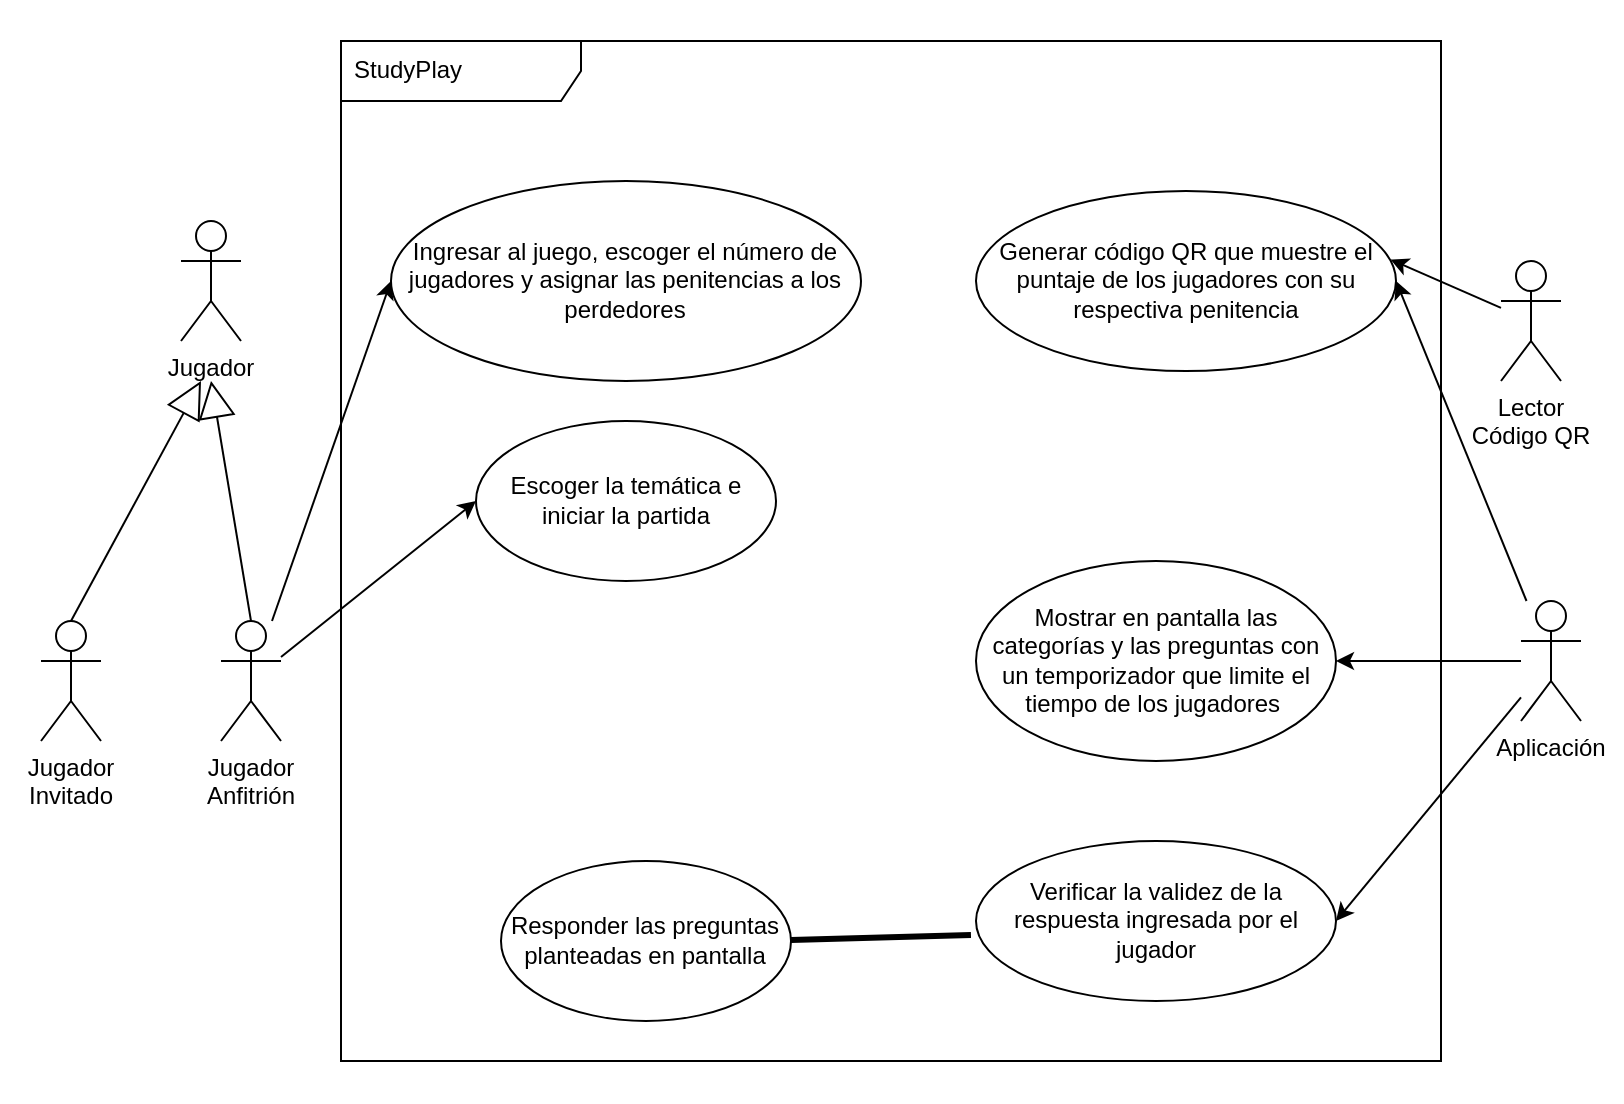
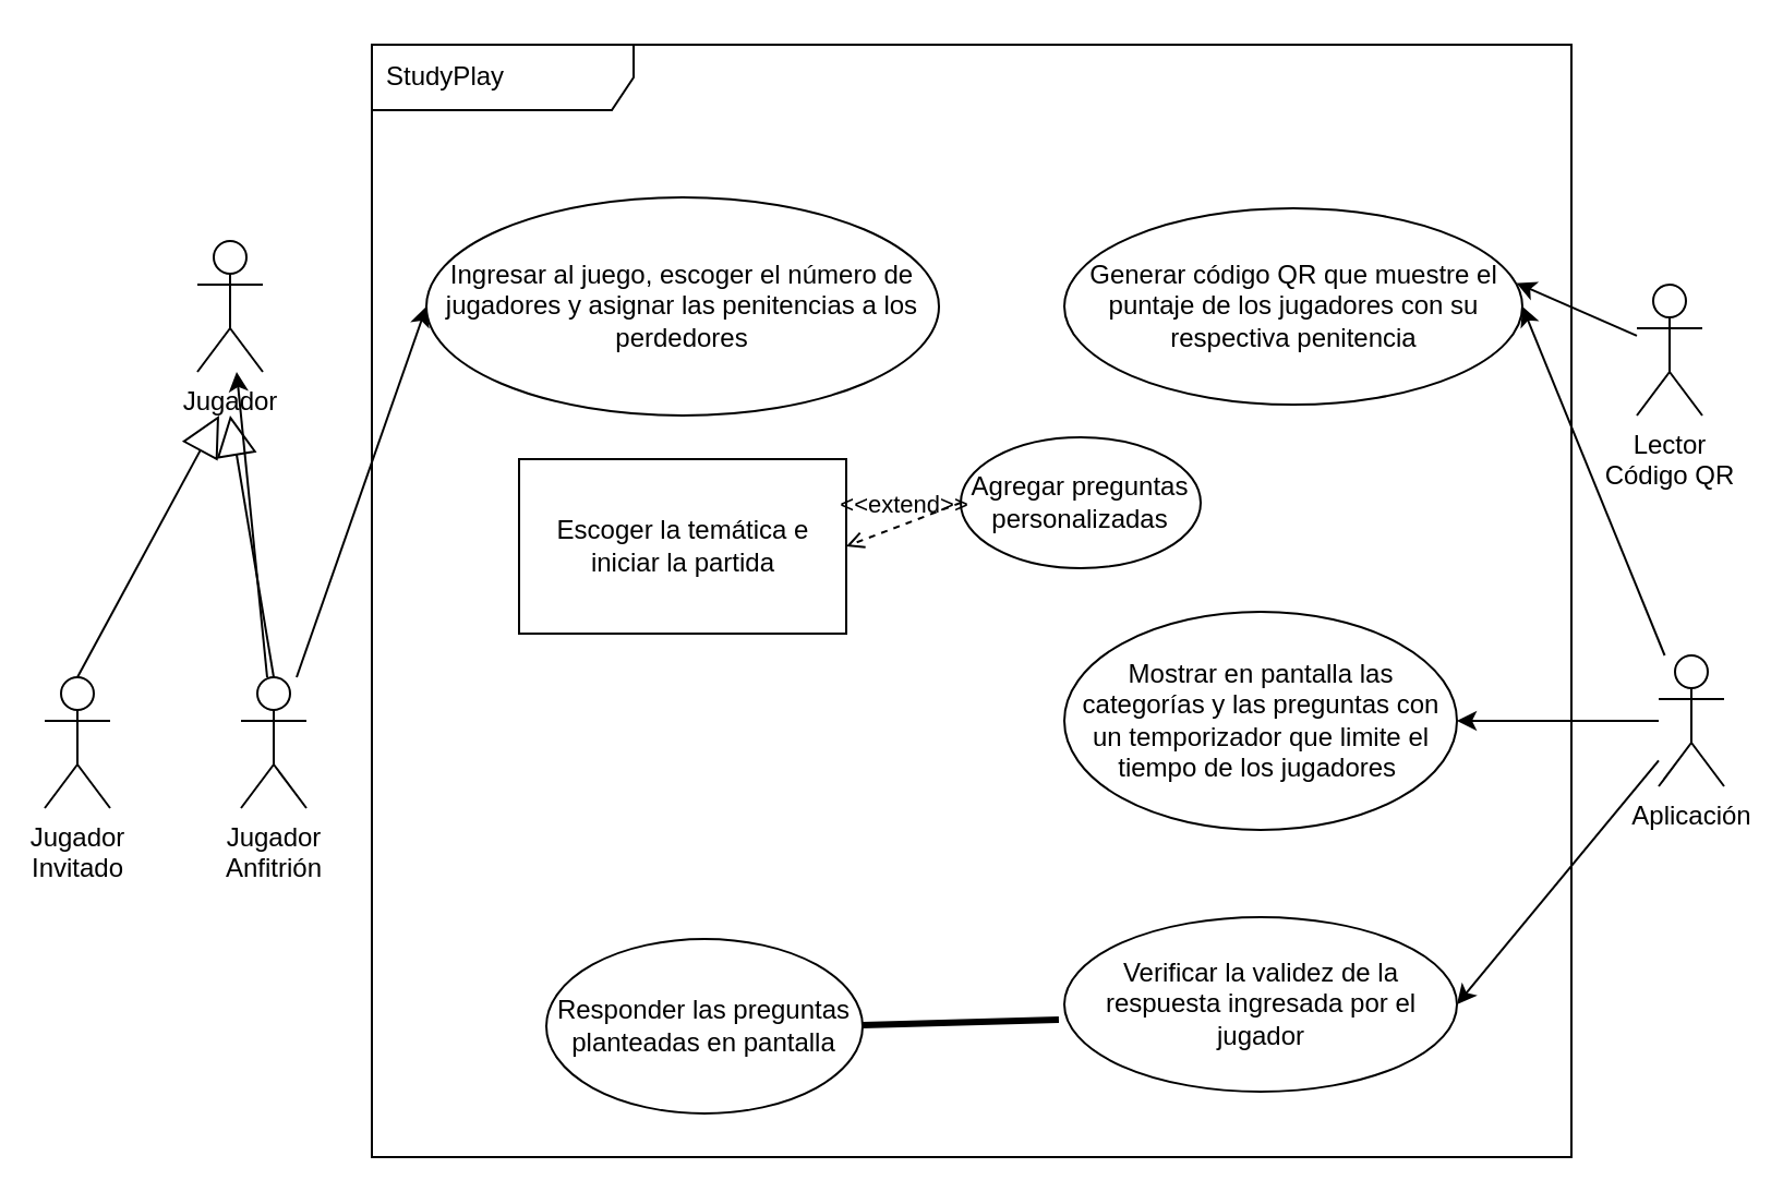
  <mxCell id="0" />
  <mxCell id="1" parent="0" />
  <mxCell id="2" value="StudyPlay" style="shape=umlFrame;whiteSpace=wrap;html=1;width=120;height=30;boundedLbl=1;verticalAlign=middle;align=left;spacingLeft=5;" vertex="1" parent="1"><mxGeometry x="170" y="20" width="550" height="510" as="geometry" /></mxCell>
  <mxCell id="3" style="edgeStyle=none;html=1;entryX=0;entryY=0.5;entryDx=0;entryDy=0;" edge="1" parent="1" source="5" target="16"><mxGeometry relative="1" as="geometry" /></mxCell>
- <mxCell id="4" value="" style="edgeStyle=none;html=1;entryX=0;entryY=0.5;entryDx=0;entryDy=0;" edge="1" parent="1" source="5" target="18"><mxGeometry relative="1" as="geometry" /></mxCell>
+ <mxCell id="4" value="" style="edgeStyle=none;html=1;" edge="1" parent="1" source="5" target="12"><mxGeometry relative="1" as="geometry" /></mxCell>
  <mxCell id="5" value="Jugador &lt;br&gt;Anfitrión" style="shape=umlActor;verticalLabelPosition=bottom;verticalAlign=top;html=1;" vertex="1" parent="1"><mxGeometry x="110" y="310" width="30" height="60" as="geometry" /></mxCell>
  <mxCell id="6" style="edgeStyle=none;html=1;entryX=0.987;entryY=0.381;entryDx=0;entryDy=0;entryPerimeter=0;" edge="1" parent="1" source="7" target="17"><mxGeometry relative="1" as="geometry" /></mxCell>
  <mxCell id="7" value="Lector &lt;br&gt;Código QR" style="shape=umlActor;verticalLabelPosition=bottom;verticalAlign=top;html=1;" vertex="1" parent="1"><mxGeometry x="750" y="130" width="30" height="60" as="geometry" /></mxCell>
  <mxCell id="8" value="" style="edgeStyle=none;html=1;" edge="1" parent="1" source="11" target="21"><mxGeometry relative="1" as="geometry" /></mxCell>
  <mxCell id="9" style="edgeStyle=none;html=1;entryX=1;entryY=0.5;entryDx=0;entryDy=0;" edge="1" parent="1" source="11" target="17"><mxGeometry relative="1" as="geometry" /></mxCell>
  <mxCell id="10" style="edgeStyle=none;html=1;entryX=1;entryY=0.5;entryDx=0;entryDy=0;" edge="1" parent="1" source="11" target="20"><mxGeometry relative="1" as="geometry" /></mxCell>
  <mxCell id="11" value="Aplicación" style="shape=umlActor;verticalLabelPosition=bottom;verticalAlign=top;html=1;" vertex="1" parent="1"><mxGeometry x="760" y="300" width="30" height="60" as="geometry" /></mxCell>
  <mxCell id="12" value="Jugador" style="shape=umlActor;verticalLabelPosition=bottom;verticalAlign=top;html=1;" vertex="1" parent="1"><mxGeometry x="90" y="110" width="30" height="60" as="geometry" /></mxCell>
  <mxCell id="13" value="" style="endArrow=block;endSize=16;endFill=0;html=1;exitX=0.5;exitY=0;exitDx=0;exitDy=0;exitPerimeter=0;" edge="1" parent="1" source="5"><mxGeometry width="160" relative="1" as="geometry"><mxPoint x="180" y="220" as="sourcePoint" /><mxPoint x="105" y="190" as="targetPoint" /></mxGeometry></mxCell>
  <mxCell id="14" value="Jugador &lt;br&gt;Invitado" style="shape=umlActor;verticalLabelPosition=bottom;verticalAlign=top;html=1;" vertex="1" parent="1"><mxGeometry x="20" y="310" width="30" height="60" as="geometry" /></mxCell>
  <mxCell id="15" value="" style="endArrow=block;endSize=16;endFill=0;html=1;exitX=0.5;exitY=0;exitDx=0;exitDy=0;exitPerimeter=0;" edge="1" parent="1" source="14"><mxGeometry width="160" relative="1" as="geometry"><mxPoint x="175" y="270" as="sourcePoint" /><mxPoint x="100" y="190" as="targetPoint" /></mxGeometry></mxCell>
  <mxCell id="16" value="Ingresar al juego, escoger el número de jugadores y asignar las penitencias a los perdedores" style="ellipse;whiteSpace=wrap;html=1;" vertex="1" parent="1"><mxGeometry x="195" y="90" width="235" height="100" as="geometry" /></mxCell>
  <mxCell id="17" value="Generar código QR que muestre el puntaje de los jugadores con su respectiva penitencia" style="ellipse;whiteSpace=wrap;html=1;" vertex="1" parent="1"><mxGeometry x="487.5" y="95" width="210" height="90" as="geometry" /></mxCell>
- <mxCell id="18" value="Escoger la temática e iniciar la partida" style="ellipse;whiteSpace=wrap;html=1;" vertex="1" parent="1"><mxGeometry x="237.5" y="210" width="150" height="80" as="geometry" /></mxCell>
+ <mxCell id="18" value="Escoger la temática e iniciar la partida" style="whiteSpace=wrap;html=1;rounded=0;" vertex="1" parent="1"><mxGeometry x="237.5" y="210" width="150" height="80" as="geometry" /></mxCell>
  <mxCell id="19" value="Responder las preguntas planteadas en pantalla" style="ellipse;whiteSpace=wrap;html=1;" vertex="1" parent="1"><mxGeometry x="250" y="430" width="145" height="80" as="geometry" /></mxCell>
  <mxCell id="20" value="Verificar la validez de la respuesta ingresada por el jugador" style="ellipse;whiteSpace=wrap;html=1;" vertex="1" parent="1"><mxGeometry x="487.5" y="420" width="180" height="80" as="geometry" /></mxCell>
  <mxCell id="21" value="Mostrar en pantalla las categorías y las preguntas con un temporizador que limite el tiempo de los jugadores&amp;nbsp;" style="ellipse;whiteSpace=wrap;html=1;" vertex="1" parent="1"><mxGeometry x="487.5" y="280" width="180" height="100" as="geometry" /></mxCell>
+ <mxCell id="22" value="Agregar preguntas personalizadas" style="ellipse;whiteSpace=wrap;html=1;" vertex="1" parent="1"><mxGeometry x="440" y="200" width="110" height="60" as="geometry" /></mxCell>
  <mxCell id="23" value="" style="endArrow=none;startArrow=none;endFill=0;startFill=0;endSize=8;html=1;verticalAlign=bottom;labelBackgroundColor=none;strokeWidth=3;entryX=-0.014;entryY=0.588;entryDx=0;entryDy=0;entryPerimeter=0;" edge="1" parent="1" target="20"><mxGeometry width="160" relative="1" as="geometry"><mxPoint x="395" y="469.52" as="sourcePoint" /><mxPoint x="490" y="470" as="targetPoint" /></mxGeometry></mxCell>
+ <mxCell id="24" value="&amp;lt;&amp;lt;extend&amp;gt;&amp;gt;" style="html=1;verticalAlign=bottom;labelBackgroundColor=none;endArrow=open;endFill=0;dashed=1;entryX=1;entryY=0.5;entryDx=0;entryDy=0;exitX=0;exitY=0.5;exitDx=0;exitDy=0;" edge="1" parent="1" source="22" target="18"><mxGeometry width="160" relative="1" as="geometry"><mxPoint x="450" y="280" as="sourcePoint" /><mxPoint x="610" y="280" as="targetPoint" /></mxGeometry></mxCell>
